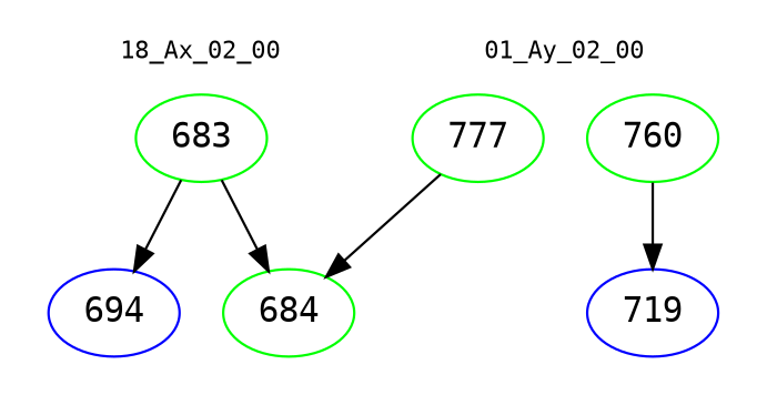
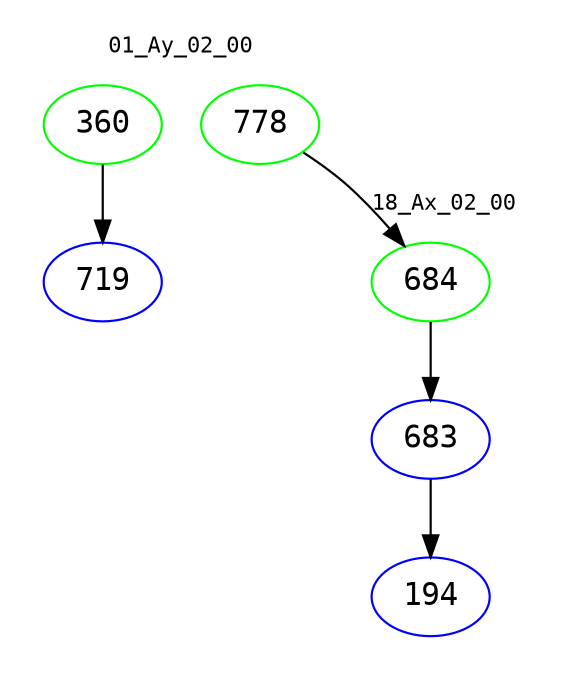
  digraph {
    fontname="DejaVu Sans Mono"
    node [color=green fontname="DejaVu Sans Mono"]
    edge [color=black fontname="DejaVu Sans Mono"]
    n1 [label=684]
-   n2 [label=683]
-   n3 [color=blue label=694]
-   n4 [label=777]
-   n5 [label=760]
+   n2 [color=blue label=683]
+   n3 [color=blue label=194]
+   n4 [label=778]
+   n5 [label=360]
    n6 [color=blue label=719]
    subgraph cluster_1 {
      color=white
      fontsize=10
      label="18_Ax_02_00"
      n1
      n2
      n3
    }
    subgraph cluster_2 {
      color=white
      fontsize=10
      label="01_Ay_02_00"
      n4
      n5
      n6
    }
-   n2 -> n1
+   n1 -> n2
    n2 -> n3
    n4 -> n1
    n5 -> n6
  }
